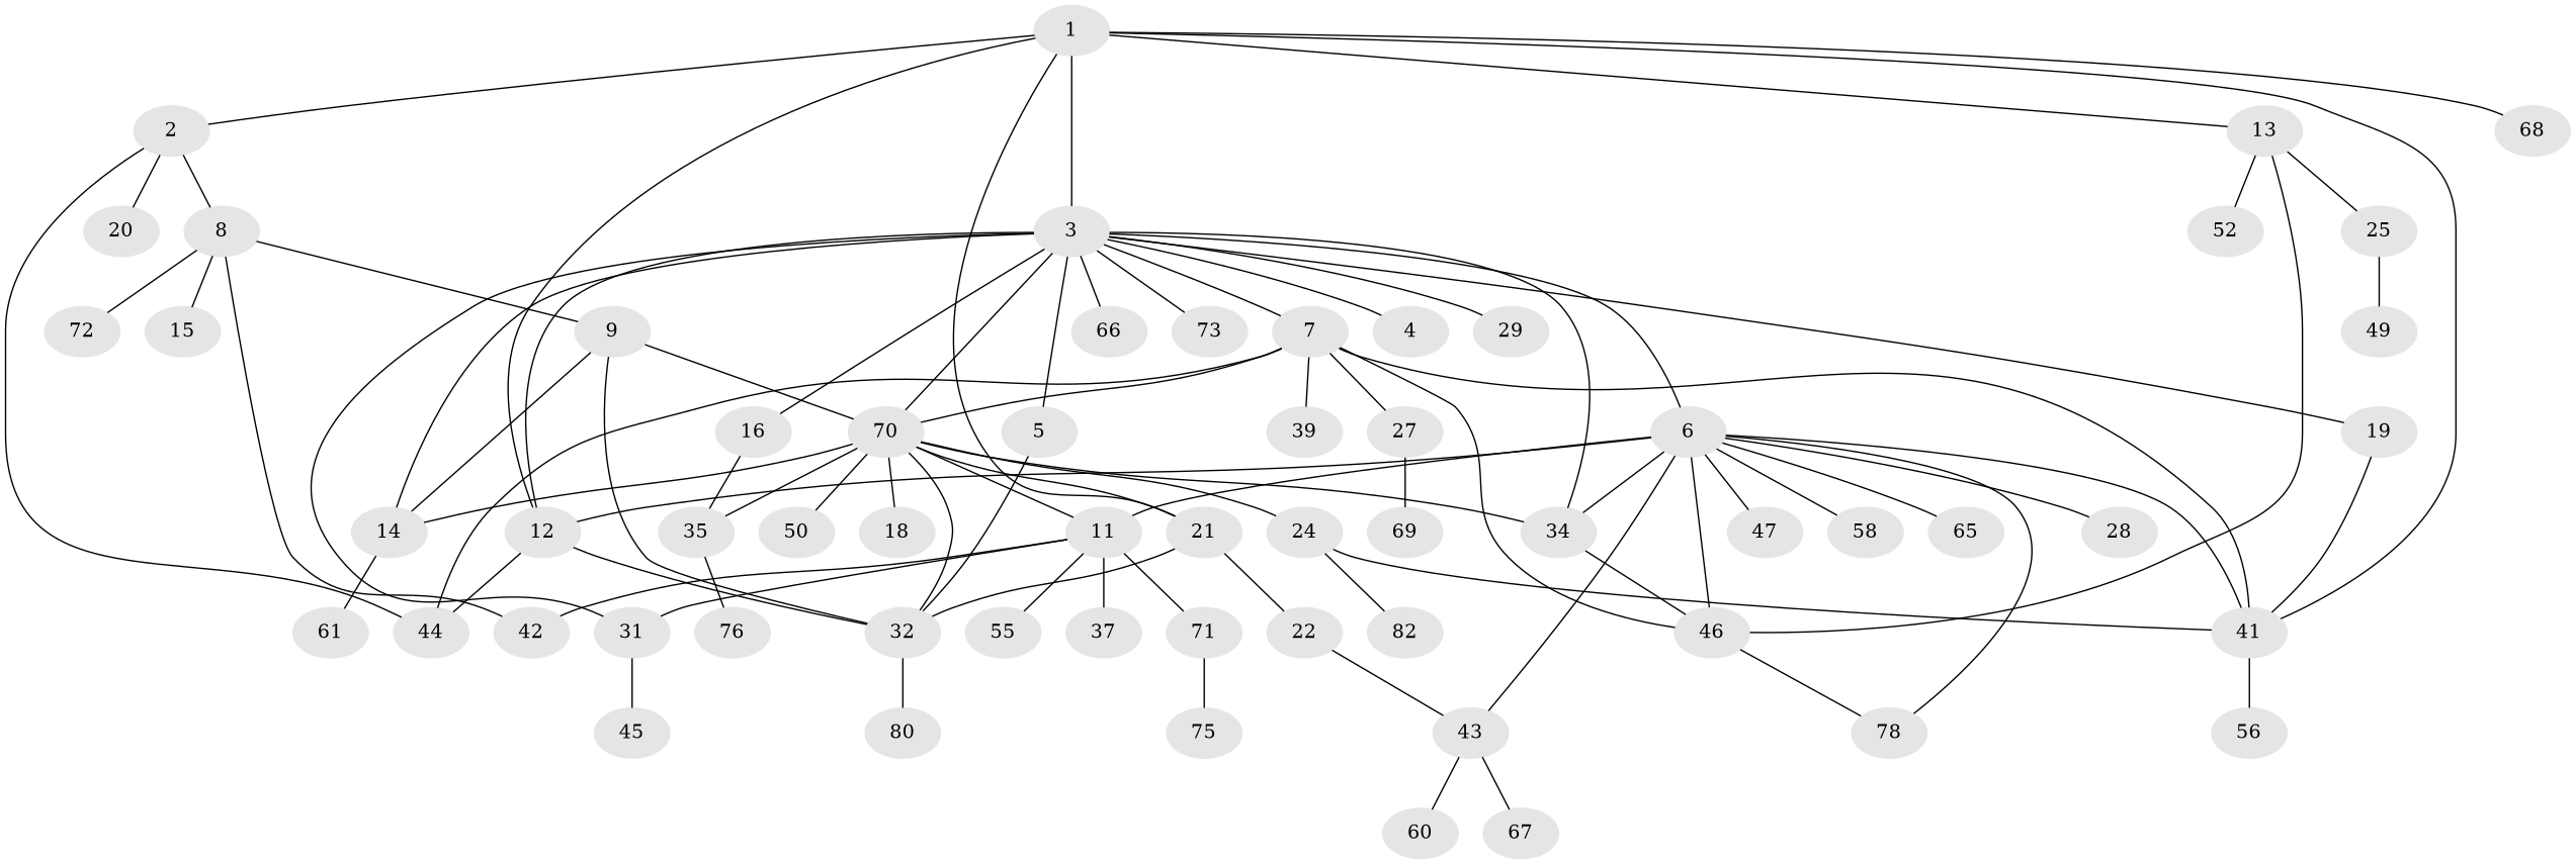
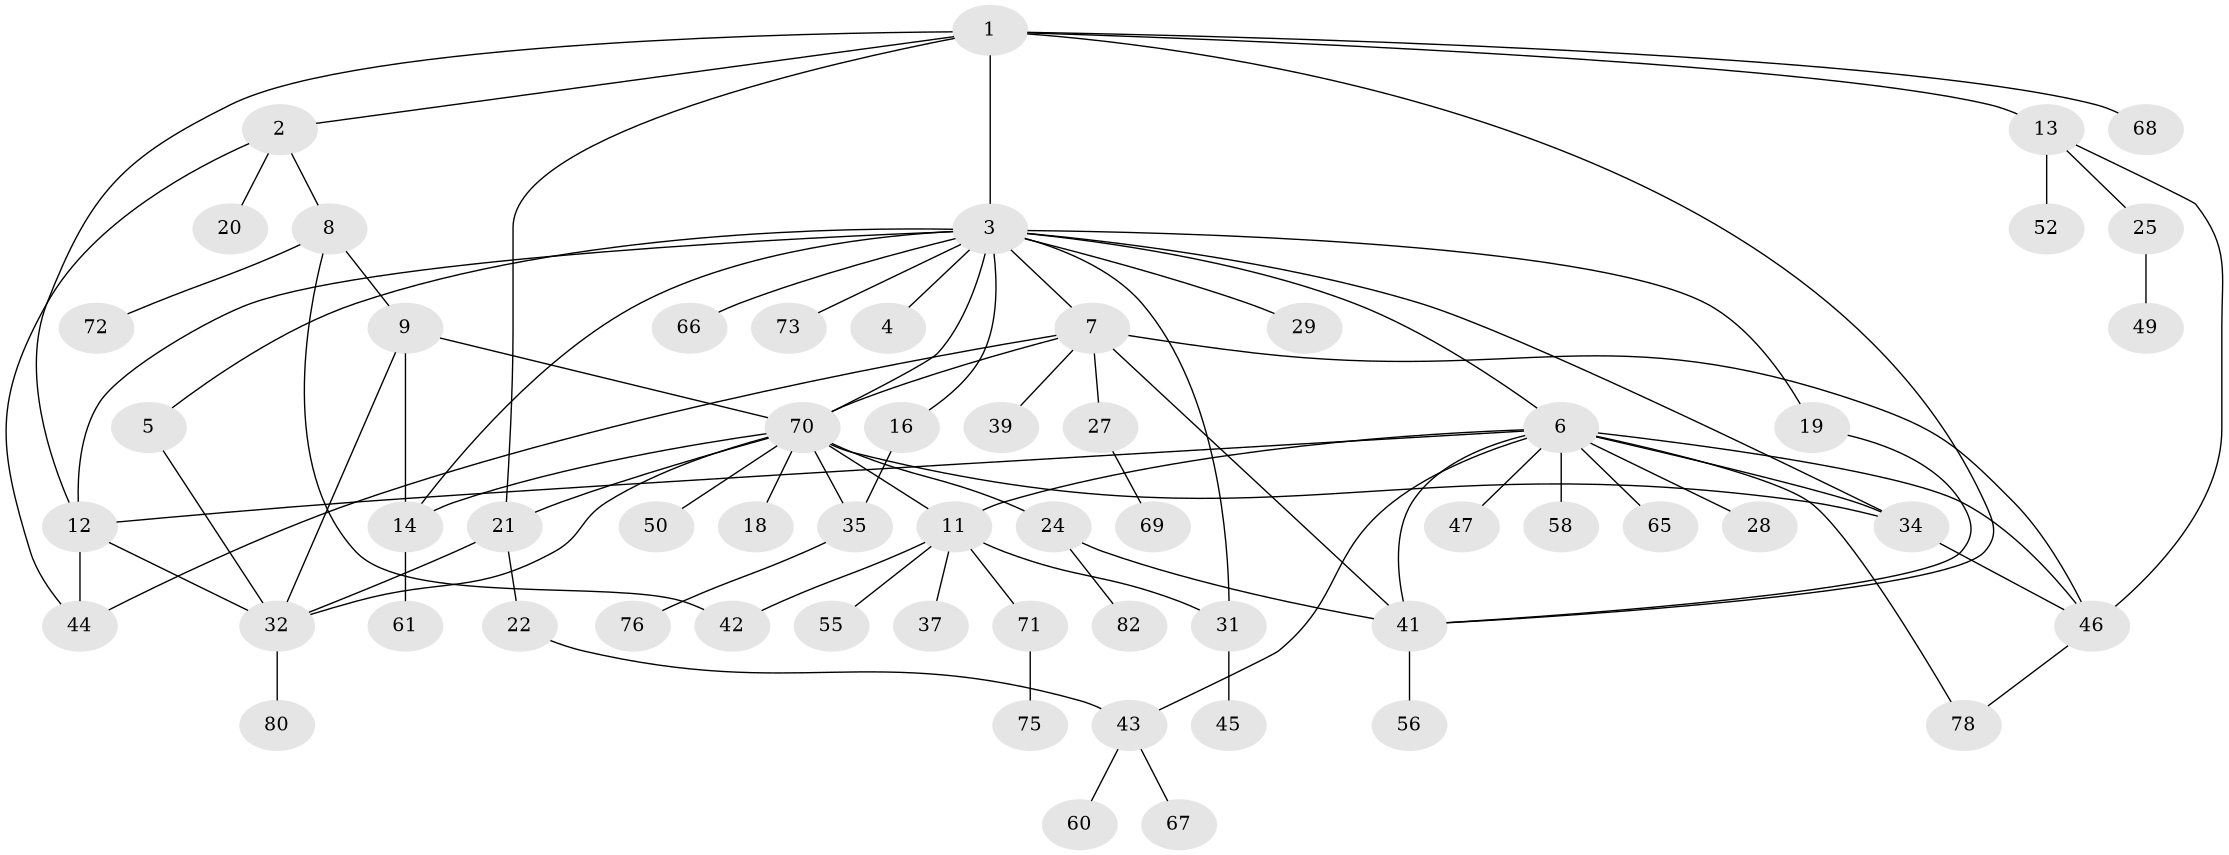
  graph {
    node [color=gray90 style=filled]
    1 [super="+51"]
    2 [super="+62"]
    3 [super="+70"]
    12
    13 [super="+63"]
    21 [super="+57"]
    41 [super="+64"]
    68
    8 [super="+40"]
    20
    44 [super="+48"]
    4 [super="+38"]
    5
    6 [super="+30"]
    7 [super="+26"]
    n16 [label=70 super="+17"]
    14 [super="+23"]
    16
    19
    29
    31 [super="+79"]
    34 [super="+81"]
    66
    73
    32 [super="+33"]
    46
    25 [super="+53"]
    52
    22
    56
    9
-   15
    42
    72
    11 [super="+54"]
    28 [super="+77"]
    43 [super="+59"]
    47
    58
    65
    78
    27
    39
    18
    24 [super="+74"]
    35 [super="+36"]
    50
    61
    45
    80
    37
    55
    71
    60
    67
    69
    82
    76
    75
    49
    1 -- 2
    1 -- 3
    1 -- 12
    1 -- 13
    1 -- 21
    1 -- 41
    1 -- 68
    2 -- 8
    2 -- 20
    2 -- 44
    3 -- 12
    3 -- 4
    3 -- 5
    3 -- 6
    3 -- 7
    3 -- n16
    3 -- 14 [weight=2]
    3 -- 16
    3 -- 19
    3 -- 29
    3 -- 31 [weight=2]
    3 -- 34
    3 -- 66
    3 -- 73
    12 -- 44
    12 -- 32
    13 -- 46
    13 -- 25
    13 -- 52
    21 -- 32
    21 -- 22
    41 -- 56
    8 -- 9
-   8 -- 15
    8 -- 42
    8 -- 72
    5 -- 32
    6 -- 12
    6 -- 41
    6 -- 34
    6 -- 46 [weight=2]
    6 -- 11
    6 -- 28
    6 -- 43
    6 -- 47
    6 -- 58
    6 -- 65
    6 -- 78
    7 -- 41
    7 -- 44
    7 -- n16
    7 -- 46
    7 -- 27
    7 -- 39
    n16 -- 21
    n16 -- 14
    n16 -- 34 [weight=2]
    n16 -- 32
    n16 -- 11
    n16 -- 18
    n16 -- 24
    n16 -- 35
    n16 -- 50
    14 -- 61
    16 -- 35
    19 -- 41
    31 -- 45
    34 -- 46
    32 -- 80
    46 -- 78
    25 -- 49
    22 -- 43
    9 -- n16
    9 -- 14
    9 -- 32
    11 -- 31
    11 -- 42
    11 -- 37
    11 -- 55
    11 -- 71
    43 -- 60
    43 -- 67
    27 -- 69
    24 -- 41
    24 -- 82
    35 -- 76
    71 -- 75
  }
